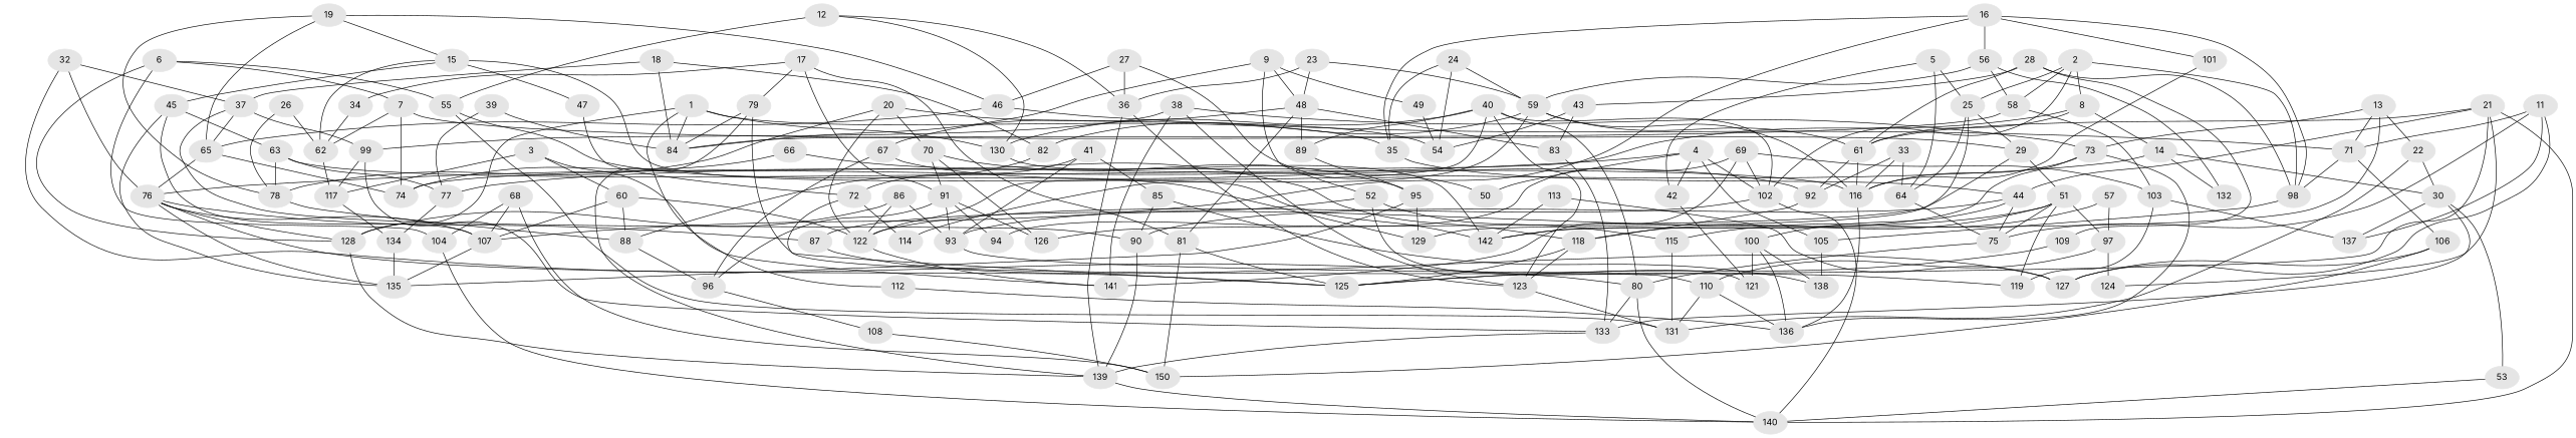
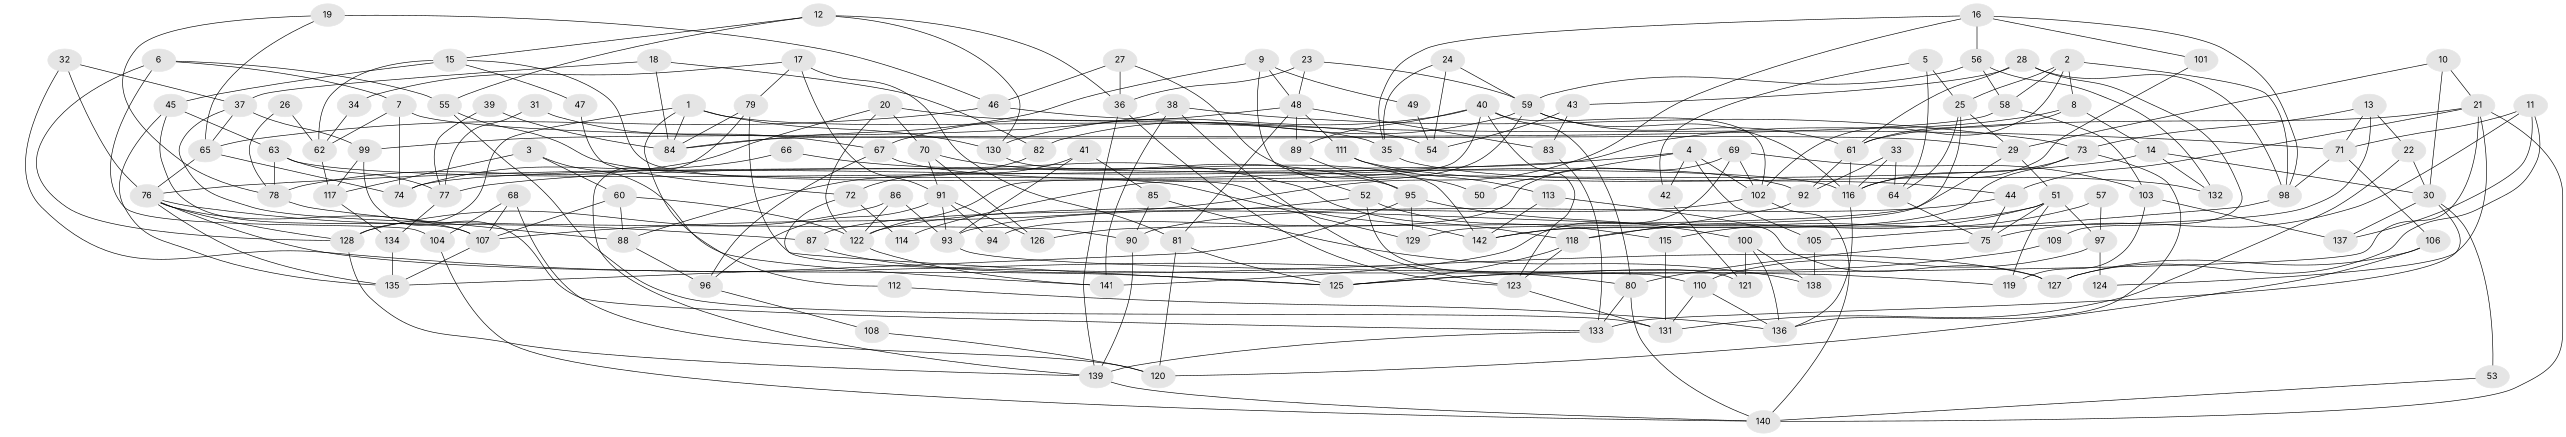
  graph {
    fontname=Inter
    node [color=gray90 fontname=Inter style=filled]
    edge [fontname=Inter]
    1
    35
    84
    112
    128
    130
    44
    136
    139
    142
    2
    8
    25
    58
    98
    102
    74
    14
    61
    29
    64
    129
    103
    105
    122
    140
    3
    60
    117
    141
    107
    88
    134
    4
    42
    50
    76
    121
    125
    135
    87
    138
    5
    90
    6
    7
    55
    104
    62
    131
    51
    126
    30
    77
    132
    92
    116
    9
    48
    49
    52
    81
    67
    89
    83
+   111
    54
    115
+   10
    21
    124
    137
    53
    133
    11
    71
    75
    127
    106
    80
    12
    15
    36
    45
    47
    123
    13
    22
    73
    63
    72
    16
    56
    101
    59
    17
    34
    79
    91
    110
-   120 [label=150]
+   120
    93
    96
    94
    18
    37
    82
    65
    99
    19
    46
    78
    20
    70
    95
    23
    114
    24
    26
    27
    28
    43
    109
    97
    118
    119
+   31
    32
    33
    38
    39
    40
    41
    85
    113
    57
    66
    108
    68
    69
    100
    86
    1 -- 35
    1 -- 84
    1 -- 112
    1 -- 128
    1 -- 130
    35 -- 44
    112 -- 136
    128 -- 139
    130 -- 142
    44 -- 90
    44 -- 75
    139 -- 140
    2 -- 8
    2 -- 25
    2 -- 58
    2 -- 98
    2 -- 102
    8 -- 74
    8 -- 14
    8 -- 61
    25 -- 29
    25 -- 64
    25 -- 129
    58 -- 84
    58 -- 103
    98 -- 105
    102 -- 122
    102 -- 140
    14 -- 30
    14 -- 77
    14 -- 132
    61 -- 92
    61 -- 116
    29 -- 51
    29 -- 126
    64 -- 75
    103 -- 137
    103 -- 119
    105 -- 138
    122 -- 141
    3 -- 60
    3 -- 117
    3 -- 141
    60 -- 122
    60 -- 107
    60 -- 88
    117 -- 134
    107 -- 135
    88 -- 96
    134 -- 135
    4 -- 102
    4 -- 105
    4 -- 42
    4 -- 50
    4 -- 76
    42 -- 121
    76 -- 128
    76 -- 107
    76 -- 125
    76 -- 135
    76 -- 87
    87 -- 127
    5 -- 25
    5 -- 64
    5 -- 42
    90 -- 139
    6 -- 128
    6 -- 7
    6 -- 55
    6 -- 104
    7 -- 74
    7 -- 29
    7 -- 62
    55 -- 129
    55 -- 131
    104 -- 140
    62 -- 117
    51 -- 75
    51 -- 93
    51 -- 97
    51 -- 118
    51 -- 119
    30 -- 137
    30 -- 53
    30 -- 133
    77 -- 134
    92 -- 118
    116 -- 136
    9 -- 84
    9 -- 48
    9 -- 49
    9 -- 52
    48 -- 81
    48 -- 67
    48 -- 89
    48 -- 83
+   48 -- 111
    49 -- 54
    52 -- 121
    52 -- 87
    52 -- 115
    81 -- 125
    81 -- 120
    67 -- 92
    67 -- 96
    89 -- 95
    83 -- 133
+   111 -- 132
+   111 -- 113
    115 -- 131
+   10 -- 29
+   10 -- 30
+   10 -- 21
    21 -- 44
    21 -- 61
    21 -- 140
    21 -- 125
    21 -- 124
    53 -- 140
    133 -- 139
    11 -- 137
    11 -- 71
    11 -- 75
    11 -- 127
    71 -- 98
    71 -- 106
    75 -- 80
    106 -- 127
    106 -- 120
    80 -- 140
    80 -- 133
    12 -- 130
    12 -- 55
-   19 -- 15
+   12 -- 15
    12 -- 36
    15 -- 142
    15 -- 62
    15 -- 45
    15 -- 47
    36 -- 139
    36 -- 123
    45 -- 107
    45 -- 135
    45 -- 63
    47 -- 72
    123 -- 131
    13 -- 142
    13 -- 71
    13 -- 22
    13 -- 73
    22 -- 131
    22 -- 30
    73 -- 136
    73 -- 142
    73 -- 116
    63 -- 77
    63 -- 116
    63 -- 78
    72 -- 125
    72 -- 114
    16 -- 35
    16 -- 98
    16 -- 107
    16 -- 56
    16 -- 101
    56 -- 58
    56 -- 132
    56 -- 59
    101 -- 116
    59 -- 61
    59 -- 116
    59 -- 82
    59 -- 114
    17 -- 81
    17 -- 34
    17 -- 79
    17 -- 91
    34 -- 62
    79 -- 84
    79 -- 139
    79 -- 110
    91 -- 126
    91 -- 93
    91 -- 96
    91 -- 94
    110 -- 136
    110 -- 131
    93 -- 119
    96 -- 108
    18 -- 84
    18 -- 37
    18 -- 82
    37 -- 90
    37 -- 65
    37 -- 99
    82 -- 88
    65 -- 74
    65 -- 76
    99 -- 117
    99 -- 133
    19 -- 65
    19 -- 46
    19 -- 78
    46 -- 71
    46 -- 65
    78 -- 88
    20 -- 122
    20 -- 54
    20 -- 78
    20 -- 70
    70 -- 126
    70 -- 91
    70 -- 95
    95 -- 129
    95 -- 135
-   44 -- 100
+   95 -- 100
    23 -- 48
    23 -- 36
    23 -- 59
    24 -- 35
    24 -- 54
    24 -- 59
    26 -- 62
    26 -- 78
    27 -- 50
    27 -- 36
    27 -- 46
    28 -- 98
    28 -- 61
    28 -- 43
    28 -- 109
    43 -- 83
    43 -- 54
    109 -- 125
    97 -- 124
    97 -- 110
    118 -- 125
    118 -- 123
+   31 -- 77
+   31 -- 67
    32 -- 76
    32 -- 80
    32 -- 37
    33 -- 64
    33 -- 92
    33 -- 116
    38 -- 141
    38 -- 123
    38 -- 73
    38 -- 99
    39 -- 84
    39 -- 77
    40 -- 130
    40 -- 102
    40 -- 122
    40 -- 89
    40 -- 80
    40 -- 123
    41 -- 72
    41 -- 93
    41 -- 85
    85 -- 138
    85 -- 90
    113 -- 142
    113 -- 127
    57 -- 115
    57 -- 97
    66 -- 74
    66 -- 118
    108 -- 120
    68 -- 107
    68 -- 104
    68 -- 120
    69 -- 102
    69 -- 103
    69 -- 141
    69 -- 94
    100 -- 136
    100 -- 121
    100 -- 138
    86 -- 128
    86 -- 122
    86 -- 93
  }
